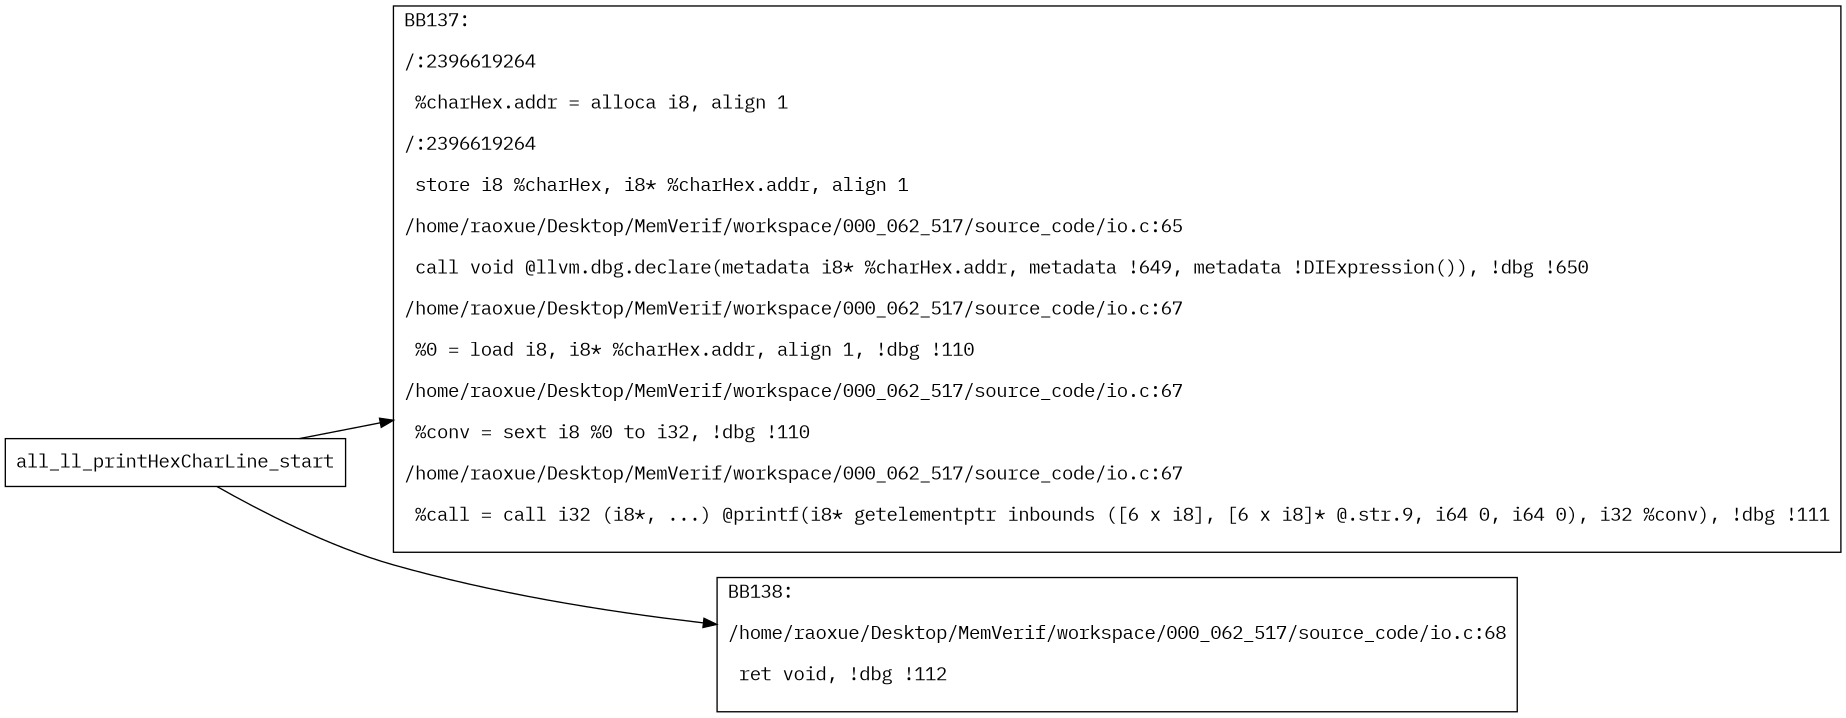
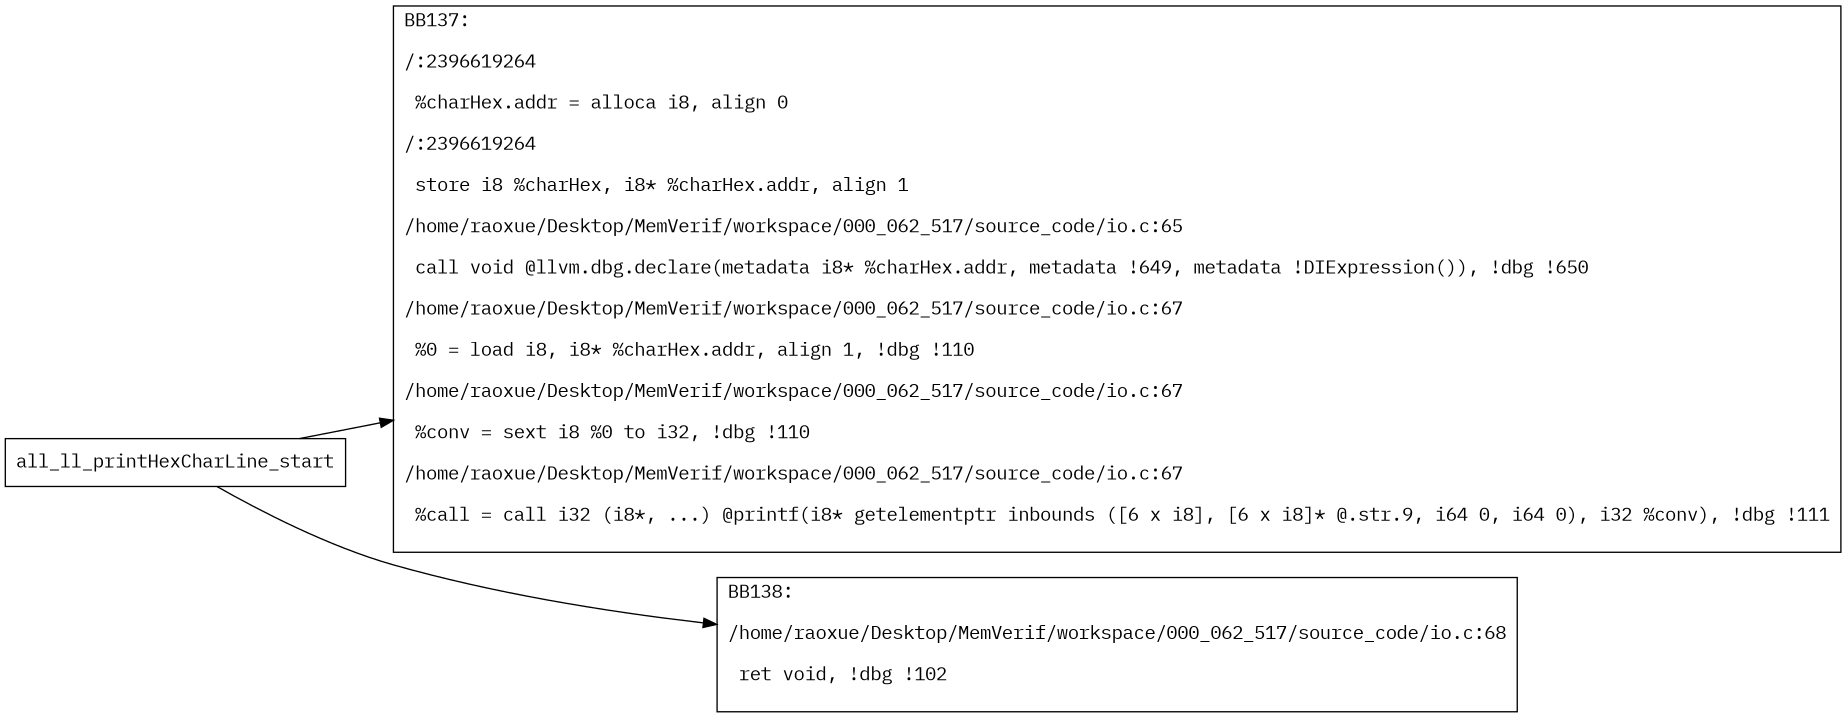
  digraph {
    fontname="IBM Plex Mono"
    rankdir=LR
    node [fontname="IBM Plex Mono" shape=record]
    edge [fontname="IBM Plex Mono"]
    n1 [label="{all_ll_printHexCharLine_start}"]
-   n2 [label="{BB137:\l\l/:2396619264\l\n  %charHex.addr = alloca i8, align 1\l\n/:2396619264\l\n  store i8 %charHex, i8* %charHex.addr, align 1\l\n/home/raoxue/Desktop/MemVerif/workspace/000_062_517/source_code/io.c:65\l\n  call void @llvm.dbg.declare(metadata i8* %charHex.addr, metadata !649, metadata !DIExpression()), !dbg !650\l\n/home/raoxue/Desktop/MemVerif/workspace/000_062_517/source_code/io.c:67\l\n  %0 = load i8, i8* %charHex.addr, align 1, !dbg !110\l\n/home/raoxue/Desktop/MemVerif/workspace/000_062_517/source_code/io.c:67\l\n  %conv = sext i8 %0 to i32, !dbg !110\l\n/home/raoxue/Desktop/MemVerif/workspace/000_062_517/source_code/io.c:67\l\n  %call = call i32 (i8*, ...) @printf(i8* getelementptr inbounds ([6 x i8], [6 x i8]* @.str.9, i64 0, i64 0), i32 %conv), !dbg !111\l\n}"]
-   n3 [label="{BB138:\l\l/home/raoxue/Desktop/MemVerif/workspace/000_062_517/source_code/io.c:68\l\n  ret void, !dbg !112\l\n}"]
+   n2 [label="{BB137:\l\l/:2396619264\l\n  %charHex.addr = alloca i8, align 0\l\n/:2396619264\l\n  store i8 %charHex, i8* %charHex.addr, align 1\l\n/home/raoxue/Desktop/MemVerif/workspace/000_062_517/source_code/io.c:65\l\n  call void @llvm.dbg.declare(metadata i8* %charHex.addr, metadata !649, metadata !DIExpression()), !dbg !650\l\n/home/raoxue/Desktop/MemVerif/workspace/000_062_517/source_code/io.c:67\l\n  %0 = load i8, i8* %charHex.addr, align 1, !dbg !110\l\n/home/raoxue/Desktop/MemVerif/workspace/000_062_517/source_code/io.c:67\l\n  %conv = sext i8 %0 to i32, !dbg !110\l\n/home/raoxue/Desktop/MemVerif/workspace/000_062_517/source_code/io.c:67\l\n  %call = call i32 (i8*, ...) @printf(i8* getelementptr inbounds ([6 x i8], [6 x i8]* @.str.9, i64 0, i64 0), i32 %conv), !dbg !111\l\n}"]
+   n3 [label="{BB138:\l\l/home/raoxue/Desktop/MemVerif/workspace/000_062_517/source_code/io.c:68\l\n  ret void, !dbg !102\l\n}"]
    n1 -> n2
    n1 -> n3
  }
